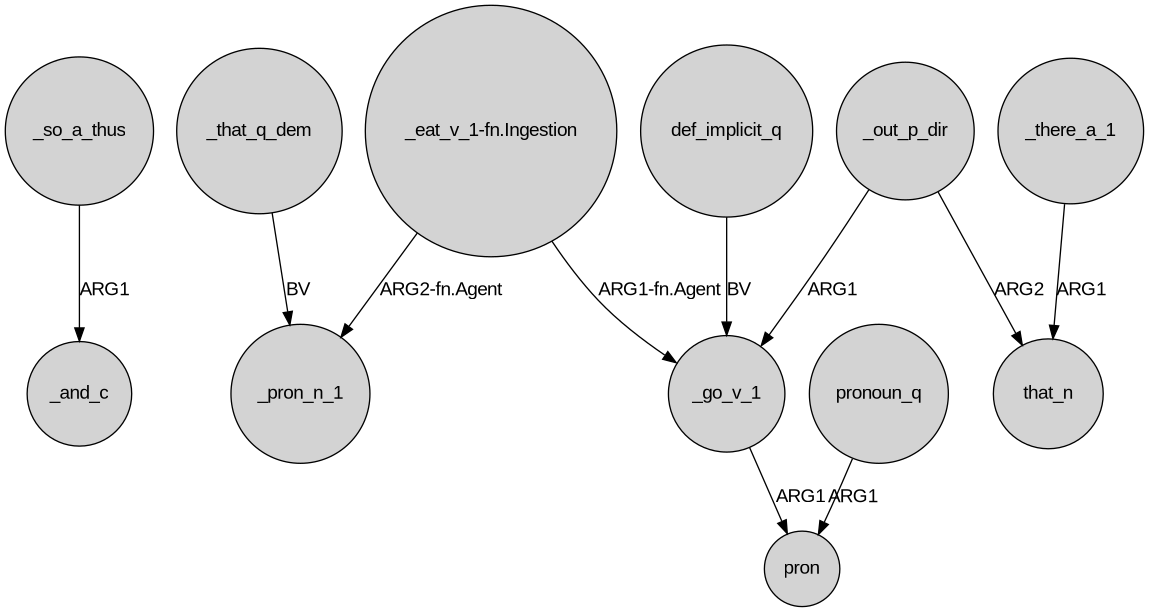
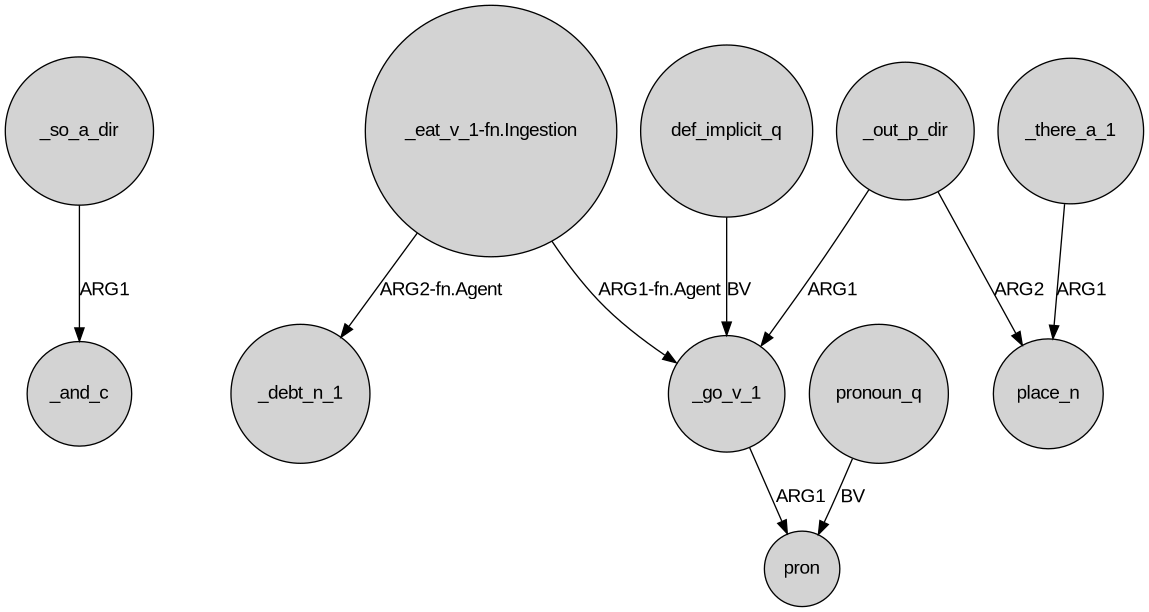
  digraph {
    fontname="Liberation Sans"
    node [fontname="Liberation Sans" shape=circle style=filled]
    edge [fontname="Liberation Sans"]
-   _so_a_thus
+   _so_a_thus [label=_so_a_dir]
    _and_c
-   _that_q_dem
-   _debt_n_1 [label=_pron_n_1]
+   _debt_n_1
    def_implicit_q
    _go_v_1
    "_eat_v_1-fn.Ingestion"
    _out_p_dir
-   place_n [label=that_n]
+   place_n
    pron
    _there_a_1
    pronoun_q
    _so_a_thus -> _and_c [label=ARG1]
-   _that_q_dem -> _debt_n_1 [label=BV]
    def_implicit_q -> _go_v_1 [label=BV]
    _go_v_1 -> pron [label=ARG1]
    "_eat_v_1-fn.Ingestion" -> _debt_n_1 [label="ARG2-fn.Agent"]
    "_eat_v_1-fn.Ingestion" -> _go_v_1 [label="ARG1-fn.Agent"]
    _out_p_dir -> _go_v_1 [label=ARG1]
    _out_p_dir -> place_n [label=ARG2]
    _there_a_1 -> place_n [label=ARG1]
-   pronoun_q -> pron [label=ARG1]
+   pronoun_q -> pron [label=BV]
  }
